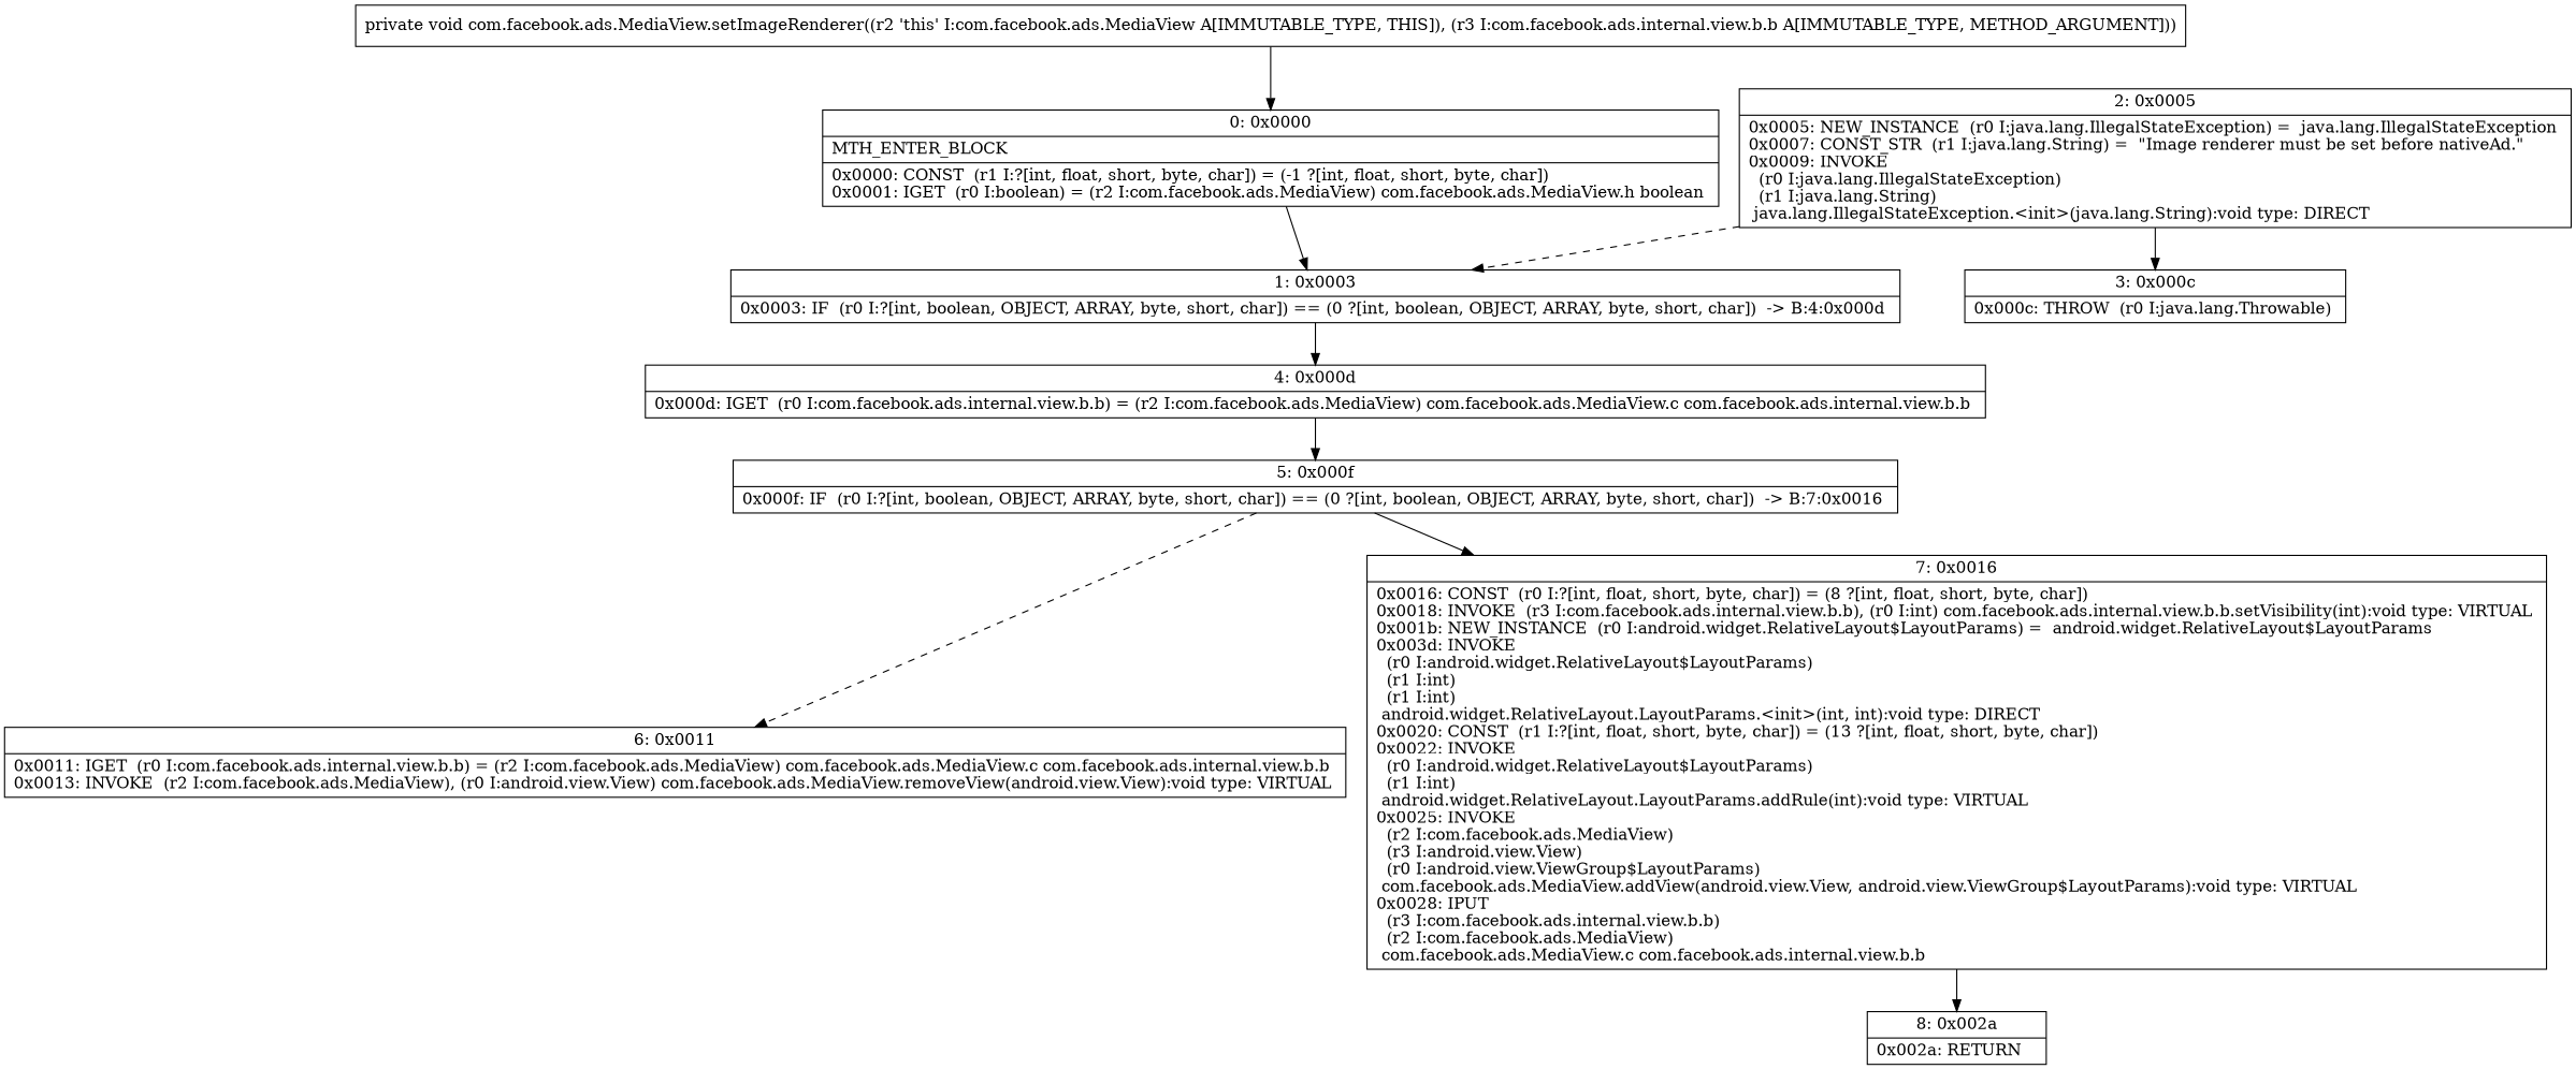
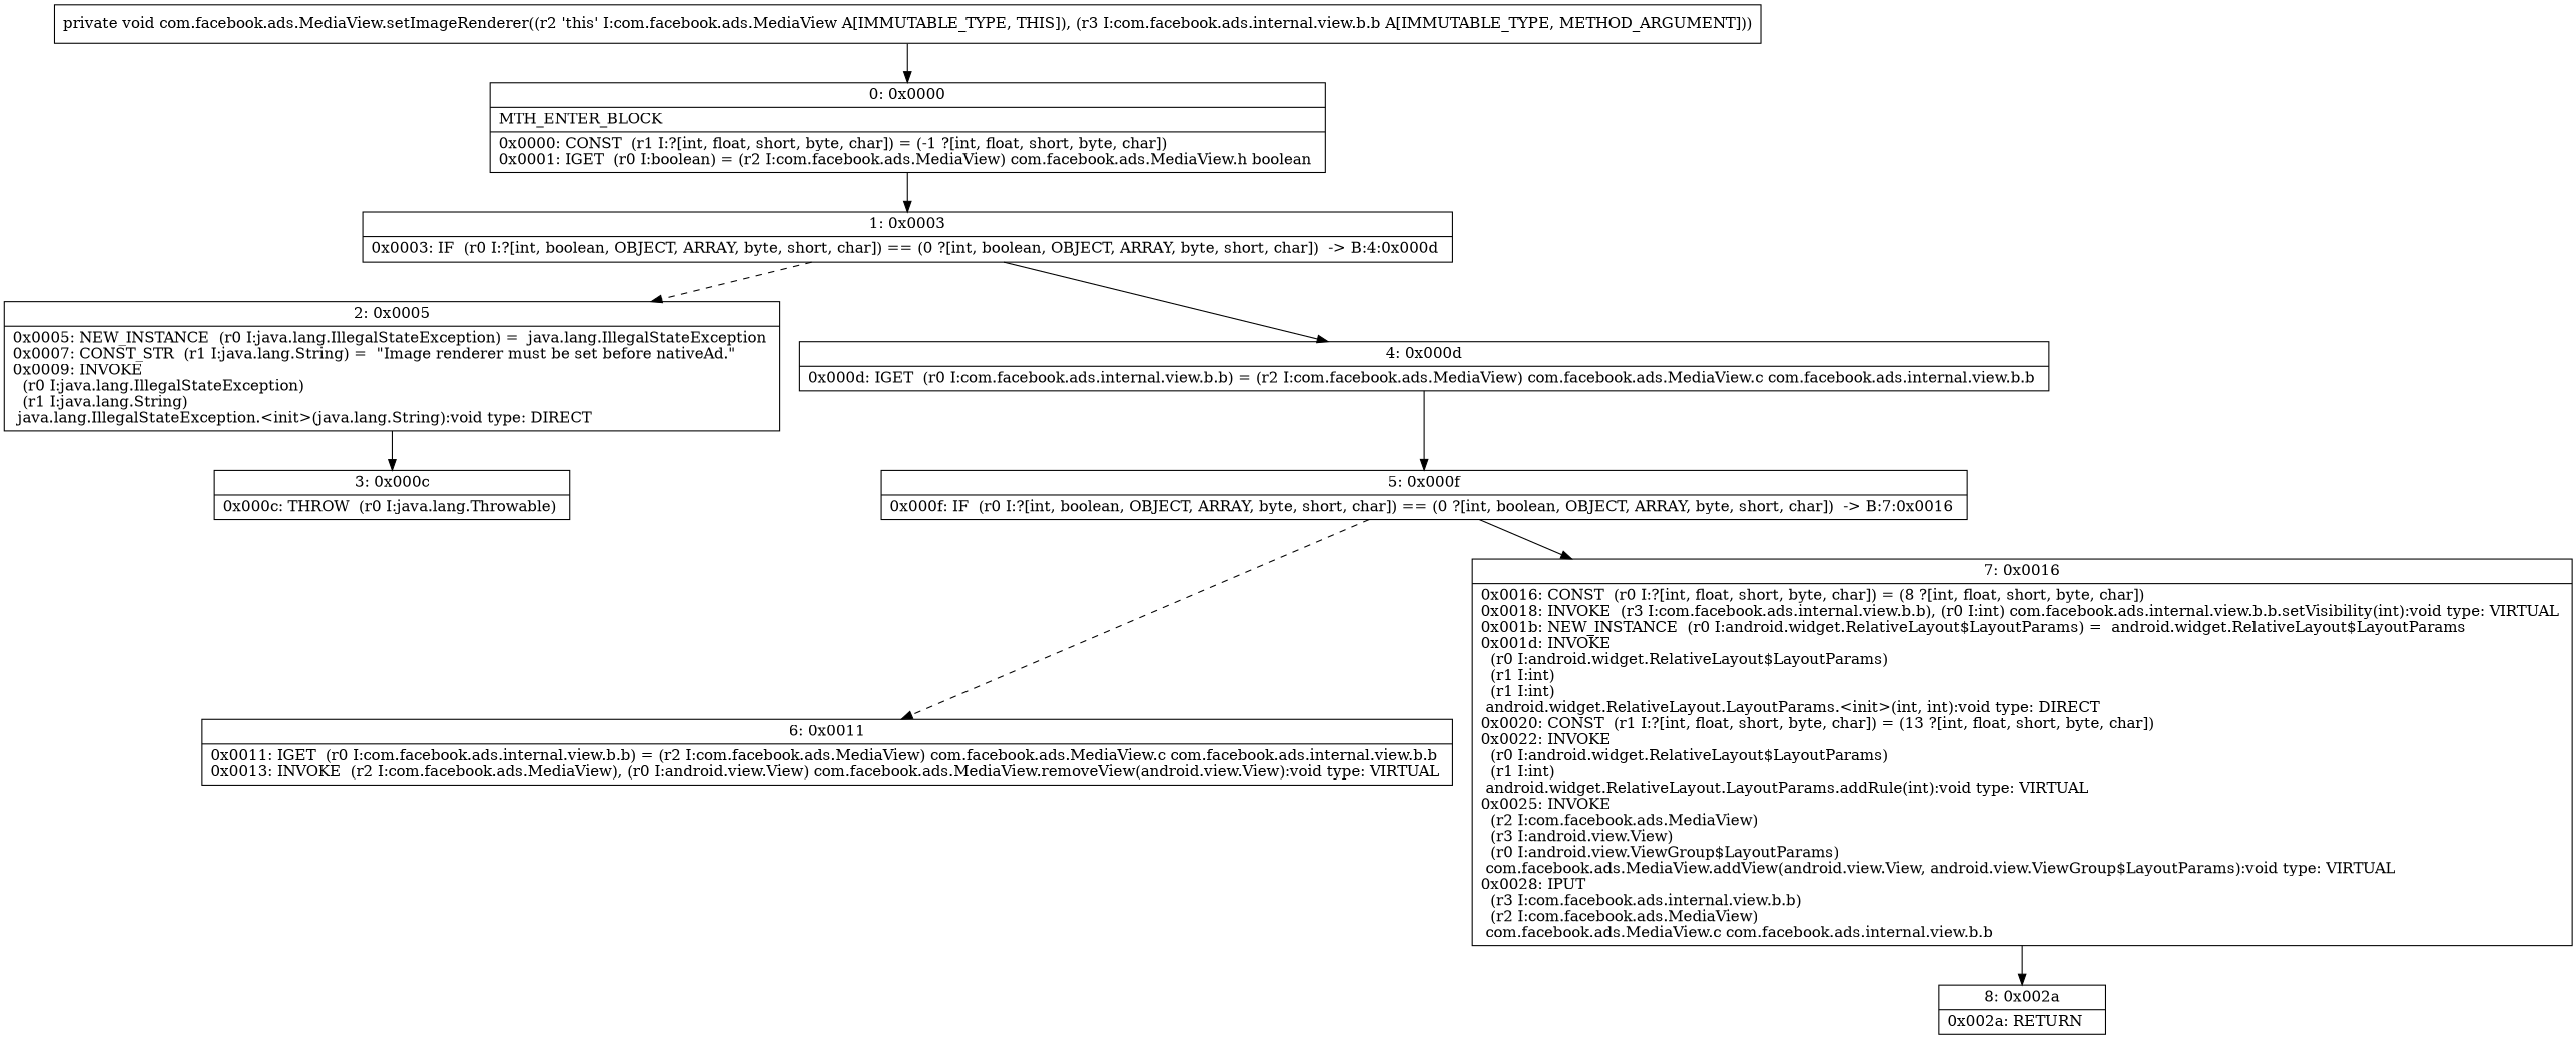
  digraph {
    node [shape=record]
    n1 [label="{0\:\ 0x0000|MTH_ENTER_BLOCK\l|0x0000: CONST  (r1 I:?[int, float, short, byte, char]) = (\-1 ?[int, float, short, byte, char]) \l0x0001: IGET  (r0 I:boolean) = (r2 I:com.facebook.ads.MediaView) com.facebook.ads.MediaView.h boolean \l}"]
    n2 [label="{1\:\ 0x0003|0x0003: IF  (r0 I:?[int, boolean, OBJECT, ARRAY, byte, short, char]) == (0 ?[int, boolean, OBJECT, ARRAY, byte, short, char])  \-\> B:4:0x000d \l}"]
    n3 [label="{2\:\ 0x0005|0x0005: NEW_INSTANCE  (r0 I:java.lang.IllegalStateException) =  java.lang.IllegalStateException \l0x0007: CONST_STR  (r1 I:java.lang.String) =  \"Image renderer must be set before nativeAd.\" \l0x0009: INVOKE  \l  (r0 I:java.lang.IllegalStateException)\l  (r1 I:java.lang.String)\l java.lang.IllegalStateException.\<init\>(java.lang.String):void type: DIRECT \l}"]
    n4 [label="{4\:\ 0x000d|0x000d: IGET  (r0 I:com.facebook.ads.internal.view.b.b) = (r2 I:com.facebook.ads.MediaView) com.facebook.ads.MediaView.c com.facebook.ads.internal.view.b.b \l}"]
    n5 [label="{3\:\ 0x000c|0x000c: THROW  (r0 I:java.lang.Throwable) \l}"]
    n6 [label="{5\:\ 0x000f|0x000f: IF  (r0 I:?[int, boolean, OBJECT, ARRAY, byte, short, char]) == (0 ?[int, boolean, OBJECT, ARRAY, byte, short, char])  \-\> B:7:0x0016 \l}"]
    n7 [label="{6\:\ 0x0011|0x0011: IGET  (r0 I:com.facebook.ads.internal.view.b.b) = (r2 I:com.facebook.ads.MediaView) com.facebook.ads.MediaView.c com.facebook.ads.internal.view.b.b \l0x0013: INVOKE  (r2 I:com.facebook.ads.MediaView), (r0 I:android.view.View) com.facebook.ads.MediaView.removeView(android.view.View):void type: VIRTUAL \l}"]
-   n8 [label="{7\:\ 0x0016|0x0016: CONST  (r0 I:?[int, float, short, byte, char]) = (8 ?[int, float, short, byte, char]) \l0x0018: INVOKE  (r3 I:com.facebook.ads.internal.view.b.b), (r0 I:int) com.facebook.ads.internal.view.b.b.setVisibility(int):void type: VIRTUAL \l0x001b: NEW_INSTANCE  (r0 I:android.widget.RelativeLayout$LayoutParams) =  android.widget.RelativeLayout$LayoutParams \l0x003d: INVOKE  \l  (r0 I:android.widget.RelativeLayout$LayoutParams)\l  (r1 I:int)\l  (r1 I:int)\l android.widget.RelativeLayout.LayoutParams.\<init\>(int, int):void type: DIRECT \l0x0020: CONST  (r1 I:?[int, float, short, byte, char]) = (13 ?[int, float, short, byte, char]) \l0x0022: INVOKE  \l  (r0 I:android.widget.RelativeLayout$LayoutParams)\l  (r1 I:int)\l android.widget.RelativeLayout.LayoutParams.addRule(int):void type: VIRTUAL \l0x0025: INVOKE  \l  (r2 I:com.facebook.ads.MediaView)\l  (r3 I:android.view.View)\l  (r0 I:android.view.ViewGroup$LayoutParams)\l com.facebook.ads.MediaView.addView(android.view.View, android.view.ViewGroup$LayoutParams):void type: VIRTUAL \l0x0028: IPUT  \l  (r3 I:com.facebook.ads.internal.view.b.b)\l  (r2 I:com.facebook.ads.MediaView)\l com.facebook.ads.MediaView.c com.facebook.ads.internal.view.b.b \l}"]
+   n8 [label="{7\:\ 0x0016|0x0016: CONST  (r0 I:?[int, float, short, byte, char]) = (8 ?[int, float, short, byte, char]) \l0x0018: INVOKE  (r3 I:com.facebook.ads.internal.view.b.b), (r0 I:int) com.facebook.ads.internal.view.b.b.setVisibility(int):void type: VIRTUAL \l0x001b: NEW_INSTANCE  (r0 I:android.widget.RelativeLayout$LayoutParams) =  android.widget.RelativeLayout$LayoutParams \l0x001d: INVOKE  \l  (r0 I:android.widget.RelativeLayout$LayoutParams)\l  (r1 I:int)\l  (r1 I:int)\l android.widget.RelativeLayout.LayoutParams.\<init\>(int, int):void type: DIRECT \l0x0020: CONST  (r1 I:?[int, float, short, byte, char]) = (13 ?[int, float, short, byte, char]) \l0x0022: INVOKE  \l  (r0 I:android.widget.RelativeLayout$LayoutParams)\l  (r1 I:int)\l android.widget.RelativeLayout.LayoutParams.addRule(int):void type: VIRTUAL \l0x0025: INVOKE  \l  (r2 I:com.facebook.ads.MediaView)\l  (r3 I:android.view.View)\l  (r0 I:android.view.ViewGroup$LayoutParams)\l com.facebook.ads.MediaView.addView(android.view.View, android.view.ViewGroup$LayoutParams):void type: VIRTUAL \l0x0028: IPUT  \l  (r3 I:com.facebook.ads.internal.view.b.b)\l  (r2 I:com.facebook.ads.MediaView)\l com.facebook.ads.MediaView.c com.facebook.ads.internal.view.b.b \l}"]
    n9 [label="{8\:\ 0x002a|0x002a: RETURN   \l}"]
    n10 [label="{private void com.facebook.ads.MediaView.setImageRenderer((r2 'this' I:com.facebook.ads.MediaView A[IMMUTABLE_TYPE, THIS]), (r3 I:com.facebook.ads.internal.view.b.b A[IMMUTABLE_TYPE, METHOD_ARGUMENT])) }"]
    n1 -> n2
-   n3 -> n2 [style=dashed]
+   n2 -> n3 [style=dashed]
    n2 -> n4
    n3 -> n5
    n4 -> n6
    n6 -> n7 [style=dashed]
    n6 -> n8
    n8 -> n9
    n10 -> n1
  }
